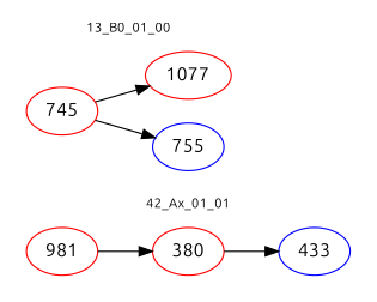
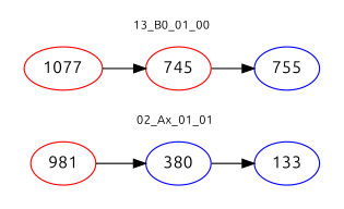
  digraph {
    fontname=Ubuntu
    rankdir=LR
    node [color=blue fontname=Ubuntu]
    edge [color=black fontname=Ubuntu]
-   n1 [color=red label=380]
-   n2 [label=433]
+   n1 [label=380]
+   n2 [label=133]
    n3 [color=red label=981]
    n4 [color=red label=745]
    n5 [label=755]
    n6 [color=red label=1077]
    subgraph cluster_1 {
      color=white
      fontsize=10
-     label="42_Ax_01_01"
+     label="02_Ax_01_01"
      n1
      n2
      n3
    }
    subgraph cluster_2 {
      color=white
      fontsize=10
      label="13_B0_01_00"
      n4
      n5
      n6
    }
    n1 -> n2
    n3 -> n1
    n4 -> n5
-   n4 -> n6
+   n6 -> n4
  }
